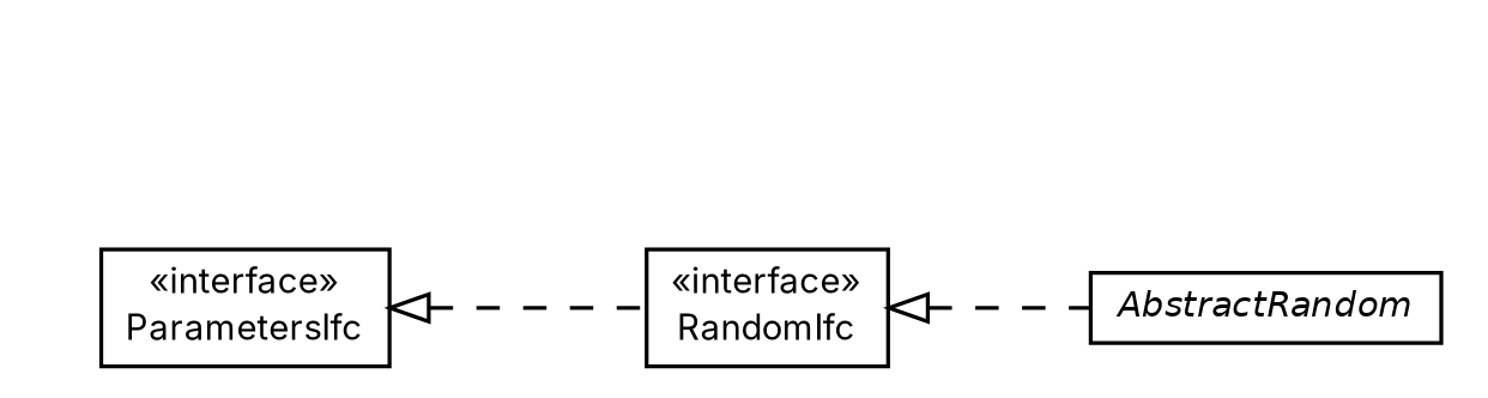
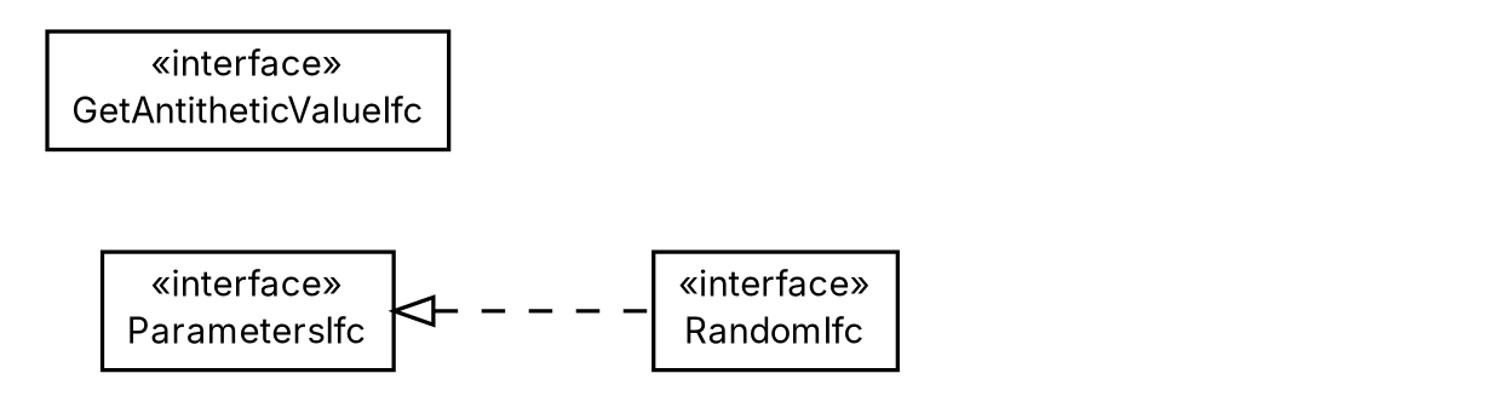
  digraph {
    fontname=Inter
    nodesep=0.25
    rankdir=LR
    ranksep=0.5
    node [fontcolor=black fontname=Inter fontsize=9.0 shape=plaintext]
    edge [arrowtail=empty dir=back fontname=Inter fontsize=10 headport=p labelfontname=Helvetica labelfontsize=10 style=dashed tailport=p]
    n1 [label=<<table title="jsl.utilities.random.RandomIfc" border="0" cellborder="1" cellspacing="0" cellpadding="2" port="p" href="./RandomIfc.html"> 		<tr><td><table border="0" cellspacing="0" cellpadding="1"> <tr><td align="center" balign="center"> &#171;interface&#187; </td></tr> <tr><td align="center" balign="center"> RandomIfc </td></tr> 		</table></td></tr> 		</table>>]
-   n2 [label=<<table title="jsl.utilities.random.AbstractRandom" border="0" cellborder="1" cellspacing="0" cellpadding="2" port="p" href="./AbstractRandom.html"> 		<tr><td><table border="0" cellspacing="0" cellpadding="1"> <tr><td align="center" balign="center"><font face="Helvetica-Oblique"> AbstractRandom </font></td></tr> 		</table></td></tr> 		</table>>]
    n3 [label=<<table title="jsl.utilities.random.ParametersIfc" border="0" cellborder="1" cellspacing="0" cellpadding="2" port="p" href="./ParametersIfc.html"> 		<tr><td><table border="0" cellspacing="0" cellpadding="1"> <tr><td align="center" balign="center"> &#171;interface&#187; </td></tr> <tr><td align="center" balign="center"> ParametersIfc </td></tr> 		</table></td></tr> 		</table>>]
-   n1 -> n2
+   n4 [label=<<table title="jsl.utilities.random.GetAntitheticValueIfc" border="0" cellborder="1" cellspacing="0" cellpadding="2" port="p" href="./GetAntitheticValueIfc.html"> 		<tr><td><table border="0" cellspacing="0" cellpadding="1"> <tr><td align="center" balign="center"> &#171;interface&#187; </td></tr> <tr><td align="center" balign="center"> GetAntitheticValueIfc </td></tr> 		</table></td></tr> 		</table>>]
    n3 -> n1
  }
